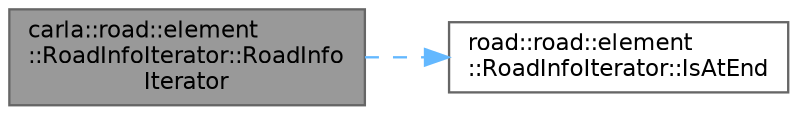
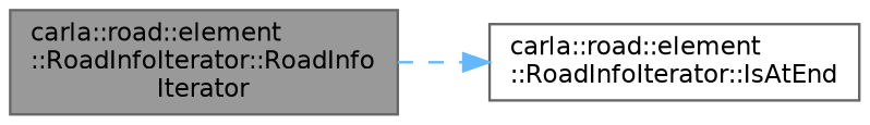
  digraph {
    rankdir=LR
    node [fontname=Helvetica fontsize=10 shape=box style=filled]
    n1 [color=gray40 fillcolor=grey60 fontcolor=black height=0.2 label="carla::road::element\l::RoadInfoIterator::RoadInfo\lIterator" width=0.4]
-   n2 [color=grey40 fillcolor=white height=0.2 label="road::road::element\l::RoadInfoIterator::IsAtEnd" width=0.4]
+   n2 [color=grey40 fillcolor=white height=0.2 label="carla::road::element\l::RoadInfoIterator::IsAtEnd" width=0.4]
    n1 -> n2 [color=steelblue1 fontname=Helvetica fontsize=10 labelfontname=Helvetica labelfontsize=10 style=dashed]
  }
